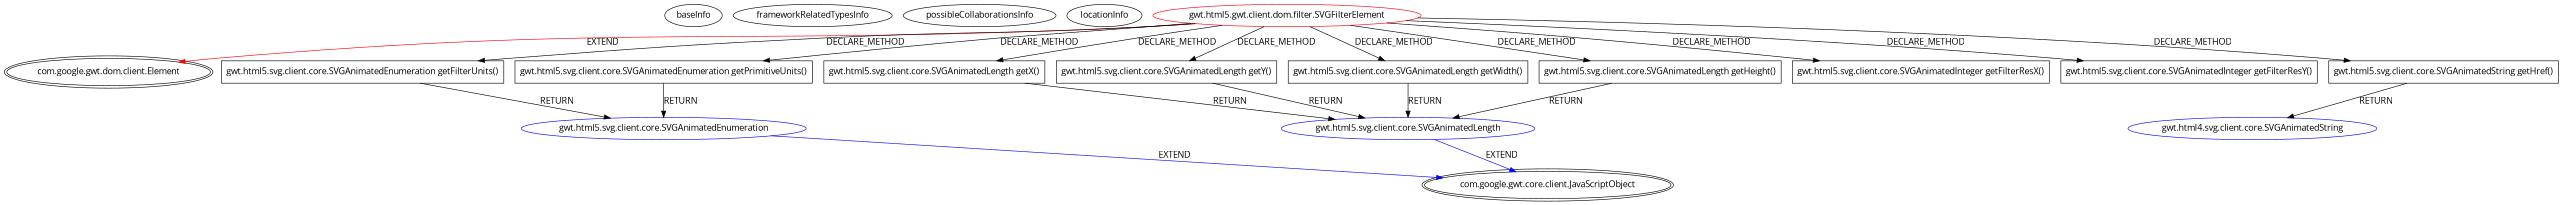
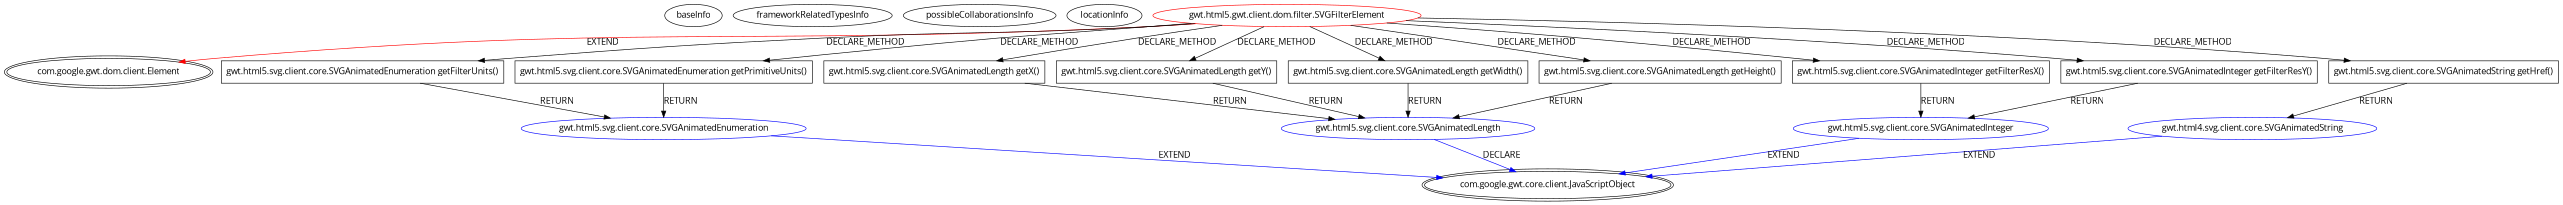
  digraph {
    fontname="Open Sans"
    node [fontname="Open Sans" isFrameworkType=false vertexType=CLIENT_METHOD_DECLARATION]
    edge [fontname="Open Sans"]
    baseInfo [category=extension_graph graphId=3962 isAnonymous=false possibleRelation=true isFrameworkType="" vertexType=""]
    frameworkRelatedTypesInfo [0="com.google.gwt.dom.client.Element" isFrameworkType="" vertexType=""]
    possibleCollaborationsInfo [0="3962~CLIENT_METHOD_DECLARATION-RETURN_TYPE-CLIENT_METHOD_DECLARATION-RETURN_TYPE-CLIENT_METHOD_DECLARATION-RETURN_TYPE-CLIENT_METHOD_DECLARATION-RETURN_TYPE-~com.google.gwt.dom.client.Element ~com.google.gwt.core.client.JavaScriptObject ~false~false" 1="3962~CLIENT_METHOD_DECLARATION-RETURN_TYPE-CLIENT_METHOD_DECLARATION-RETURN_TYPE-~com.google.gwt.dom.client.Element ~com.google.gwt.core.client.JavaScriptObject ~false~false" 2="3962~CLIENT_METHOD_DECLARATION-RETURN_TYPE-~com.google.gwt.dom.client.Element ~com.google.gwt.core.client.JavaScriptObject ~false~false" isFrameworkType="" vertexType=""]
    locationInfo [contextSignature=SVGFilterElement filePath="/mguiral-GwtSvgLib/GwtSvgLib-master/src/gwt/html5/svg/client/dom/filter/SVGFilterElement.java" graphId=3962 projectName="mguiral-GwtSvgLib" isFrameworkType="" vertexType=""]
    n5 [color=red label="gwt.html5.gwt.client.dom.filter.SVGFilterElement" vertexType=ROOT_CLIENT_CLASS_DECLARATION]
    n6 [isFrameworkType=true label="com.google.gwt.dom.client.Element" peripheries=2 vertexType=FRAMEWORK_CLASS_TYPE]
    n7 [label="gwt.html5.svg.client.core.SVGAnimatedEnumeration getFilterUnits()" shape=box]
    n8 [label="gwt.html5.svg.client.core.SVGAnimatedEnumeration getPrimitiveUnits()" shape=box]
    n9 [label="gwt.html5.svg.client.core.SVGAnimatedLength getX()" shape=box]
    n10 [label="gwt.html5.svg.client.core.SVGAnimatedLength getY()" shape=box]
    n11 [label="gwt.html5.svg.client.core.SVGAnimatedLength getWidth()" shape=box]
    n12 [label="gwt.html5.svg.client.core.SVGAnimatedLength getHeight()" shape=box]
    n13 [label="gwt.html5.svg.client.core.SVGAnimatedInteger getFilterResX()" shape=box]
    n14 [label="gwt.html5.svg.client.core.SVGAnimatedInteger getFilterResY()" shape=box]
    n15 [label="gwt.html5.svg.client.core.SVGAnimatedString getHref()" shape=box]
    n16 [color=blue label="gwt.html5.svg.client.core.SVGAnimatedEnumeration" vertexType=REFERENCE_CLIENT_CLASS_DECLARATION]
    n17 [color=blue label="gwt.html5.svg.client.core.SVGAnimatedLength" vertexType=REFERENCE_CLIENT_CLASS_DECLARATION]
+   n18 [color=blue label="gwt.html5.svg.client.core.SVGAnimatedInteger" vertexType=REFERENCE_CLIENT_CLASS_DECLARATION]
    n19 [color=blue label="gwt.html4.svg.client.core.SVGAnimatedString" vertexType=REFERENCE_CLIENT_CLASS_DECLARATION]
    n20 [isFrameworkType=true label="com.google.gwt.core.client.JavaScriptObject" peripheries=2 vertexType=FRAMEWORK_CLASS_TYPE]
    n5 -> n6 [color=red label=EXTEND]
    n5 -> n7 [label=DECLARE_METHOD]
    n5 -> n8 [label=DECLARE_METHOD]
    n5 -> n9 [label=DECLARE_METHOD]
    n5 -> n10 [label=DECLARE_METHOD]
    n5 -> n11 [label=DECLARE_METHOD]
    n5 -> n12 [label=DECLARE_METHOD]
    n5 -> n13 [label=DECLARE_METHOD]
    n5 -> n14 [label=DECLARE_METHOD]
    n5 -> n15 [label=DECLARE_METHOD]
    n7 -> n16 [label=RETURN]
    n8 -> n16 [label=RETURN]
    n9 -> n17 [label=RETURN]
    n10 -> n17 [label=RETURN]
    n11 -> n17 [label=RETURN]
    n12 -> n17 [label=RETURN]
+   n13 -> n18 [label=RETURN]
+   n14 -> n18 [label=RETURN]
    n15 -> n19 [label=RETURN]
    n16 -> n20 [color=blue label=EXTEND]
-   n17 -> n20 [color=blue label=EXTEND]
+   n17 -> n20 [color=blue label=DECLARE]
+   n18 -> n20 [color=blue label=EXTEND]
+   n19 -> n20 [color=blue label=EXTEND]
  }
